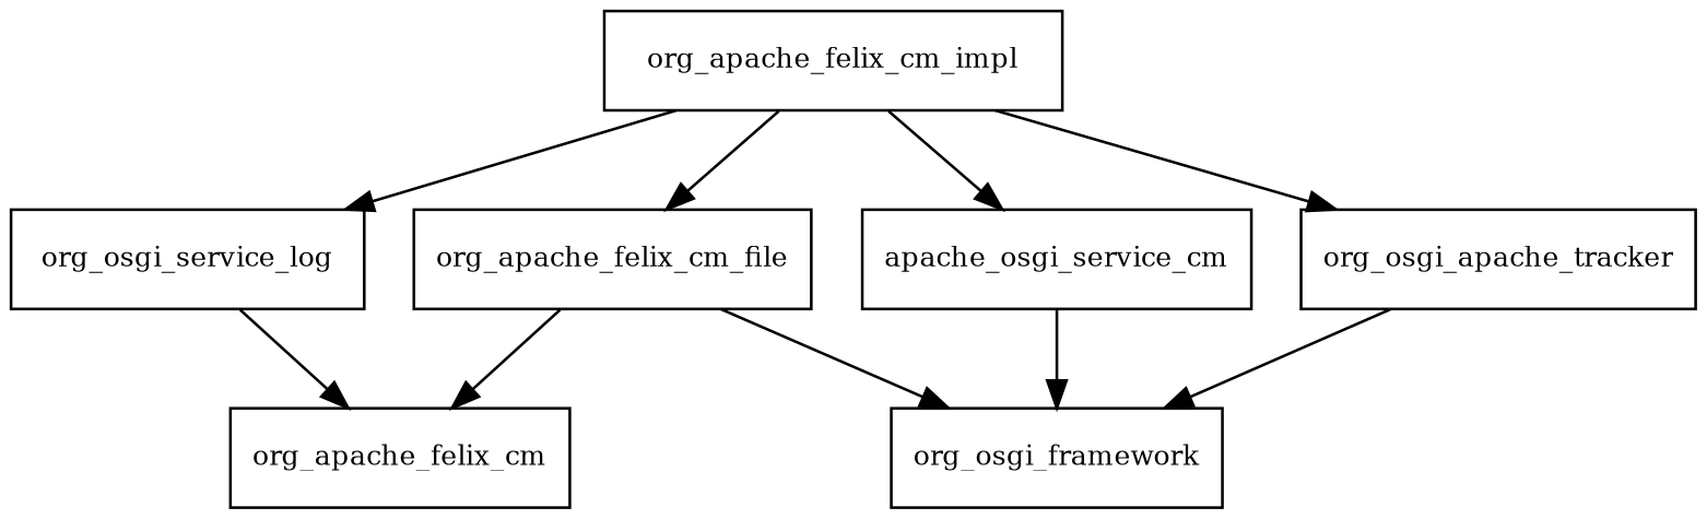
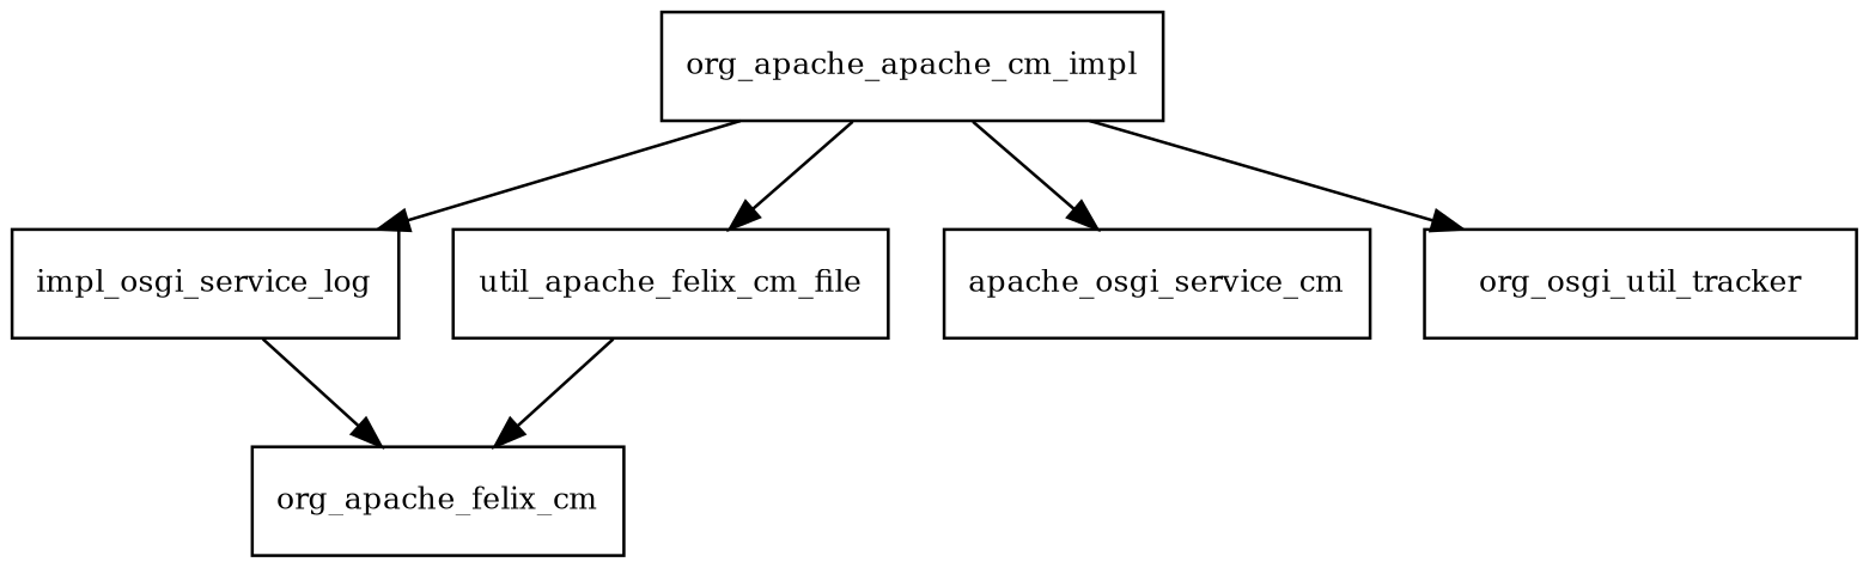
  digraph {
    node [fontsize=10.0 shape=box]
-   org_apache_felix_cm_file
+   org_apache_felix_cm_file [label=util_apache_felix_cm_file]
    org_apache_felix_cm
-   org_osgi_framework
-   org_apache_felix_cm_impl
+   org_apache_felix_cm_impl [label=org_apache_apache_cm_impl]
    n5 [label=apache_osgi_service_cm]
-   org_osgi_service_log
-   org_osgi_util_tracker [label=org_osgi_apache_tracker]
+   org_osgi_service_log [label=impl_osgi_service_log]
+   org_osgi_util_tracker
    org_apache_felix_cm_file -> org_apache_felix_cm
-   org_apache_felix_cm_file -> org_osgi_framework
    org_apache_felix_cm_impl -> org_apache_felix_cm_file
    org_apache_felix_cm_impl -> n5
    org_apache_felix_cm_impl -> org_osgi_service_log
    org_apache_felix_cm_impl -> org_osgi_util_tracker
-   n5 -> org_osgi_framework
    org_osgi_service_log -> org_apache_felix_cm
-   org_osgi_util_tracker -> org_osgi_framework
  }
